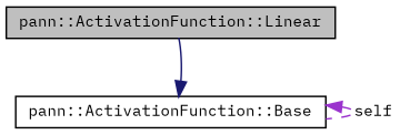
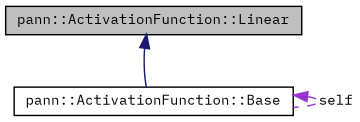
  digraph {
    fontname="IBM Plex Mono"
    node [color=black fontname="IBM Plex Mono" fontsize=10 shape=record]
    edge [dir=back fontname="IBM Plex Mono" fontsize=10 labelfontname=FreeSans labelfontsize=10]
    n1 [fillcolor=grey75 fontcolor=black height=0.2 label="pann::ActivationFunction::Linear" style=filled width=0.4]
    n2 [height=0.2 label="pann::ActivationFunction::Base" width=0.4]
-   n2 -> n1 [color=midnightblue style=solid]
+   n1 -> n2 [color=midnightblue style=solid]
    n2 -> n2 [color=darkorchid3 label=self style=dashed]
  }
